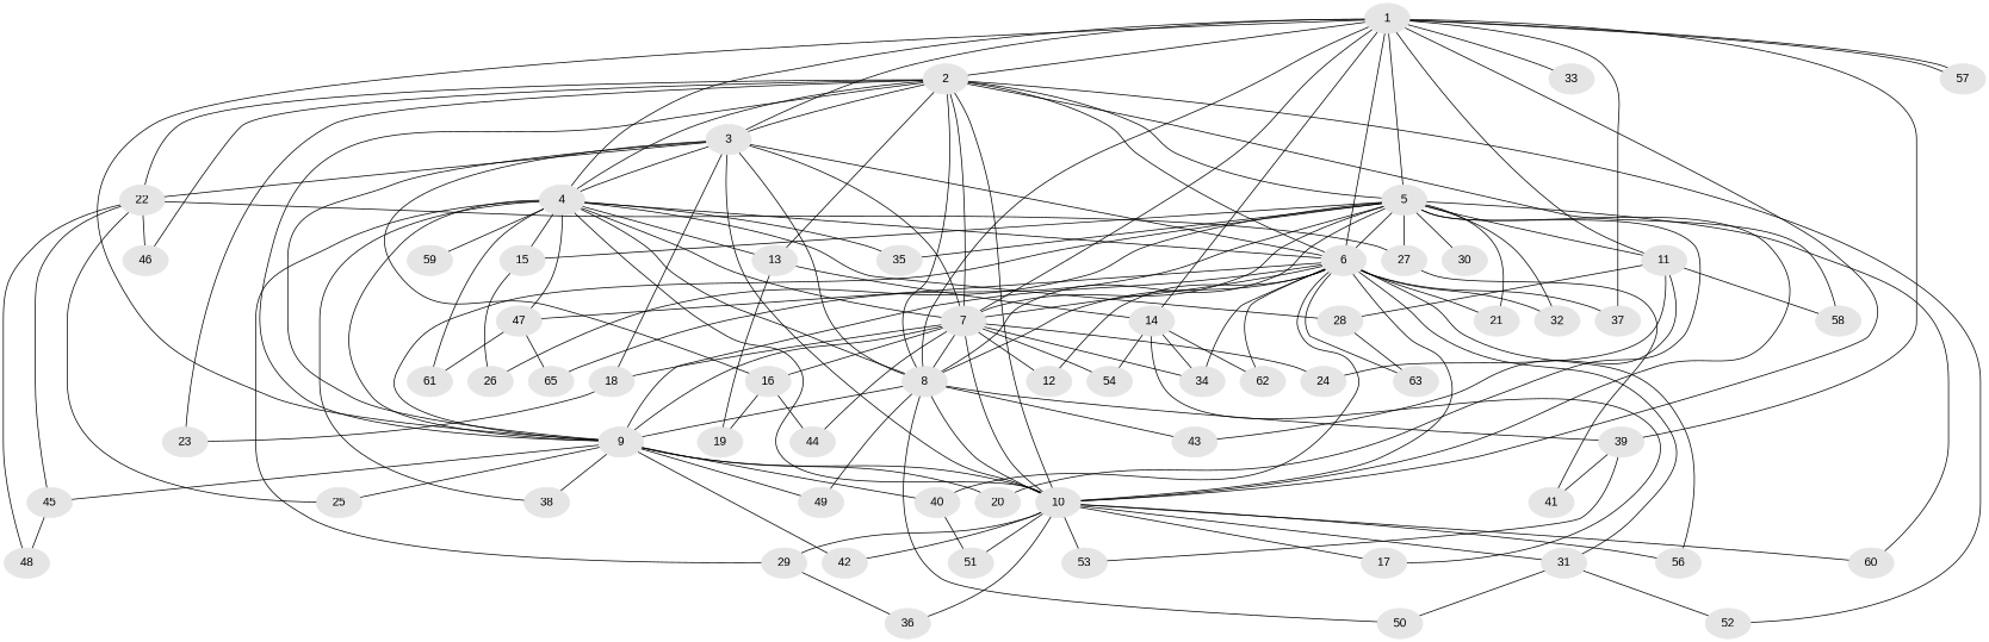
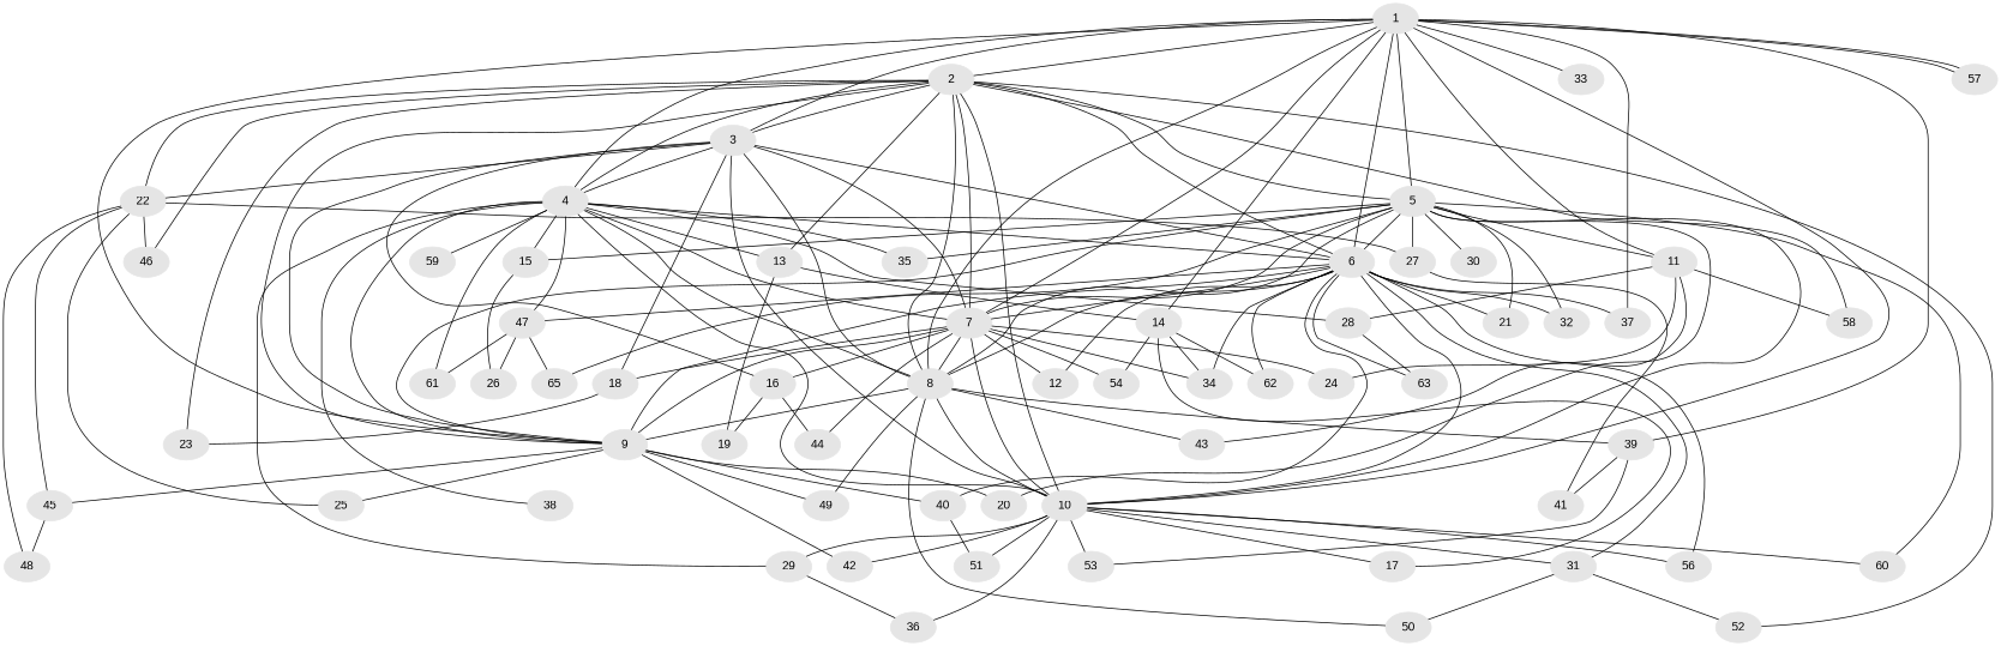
  graph {
    fontname="Liberation Sans"
    node [color=gray90 fontname="Liberation Sans" style=filled]
    edge [fontname="Liberation Sans"]
    1
    2
    3
    4
    5
    6
    7
    8
    9
    10
    11
    14
    33
    37
    39
    57
    13
    22
    23
    46
    52
    58
    16
    18
    15
    28
    29
    35
    38
    47
    59
    61
    30
    20
    21
    26
    27
    32
    n39 [label=65]
    60
    12
    31
    40
    56
    62
    63
    34
    24
    44
    54
    43
    49
    50
    25
    42
    45
    17
    36
    51
    53
    41
    19
    48
    1 -- 2
    1 -- 3
    1 -- 4
    1 -- 5
    1 -- 6
    1 -- 7
    1 -- 8
    1 -- 9
    1 -- 10
    1 -- 11
    1 -- 14
    1 -- 33
    1 -- 37
    1 -- 39
    1 -- 57
    1 -- 57
    2 -- 3
    2 -- 4
    2 -- 5
    2 -- 6
    2 -- 7
    2 -- 8
    2 -- 9
    2 -- 10
    2 -- 13
    2 -- 22
    2 -- 23
    2 -- 46
    2 -- 52
    2 -- 58
    3 -- 4
    3 -- 6
    3 -- 7
    3 -- 8
    3 -- 9
    3 -- 10
    3 -- 22
    3 -- 16
    3 -- 18
    4 -- 6
    4 -- 7
    4 -- 8
    4 -- 9
    4 -- 10
    4 -- 13
    4 -- 15
    4 -- 28
    4 -- 29
    4 -- 35
    4 -- 38
    4 -- 47
    4 -- 59
    4 -- 61
    5 -- 6
    5 -- 7
    5 -- 8
    5 -- 9
    5 -- 10
    5 -- 11
    5 -- 15
    5 -- 35
    5 -- 30
    5 -- 20
    5 -- 21
-   5 -- 26
+   47 -- 26
    5 -- 27
    5 -- 32
    5 -- n39
    5 -- 60
    6 -- 7
    6 -- 8
    6 -- 9
    6 -- 10
    6 -- 37
    6 -- 47
    6 -- 21
    6 -- 32
    6 -- 12
    6 -- 31
    6 -- 40
    6 -- 56
    6 -- 62
    6 -- 63
    6 -- 34
    7 -- 8
    7 -- 9
    7 -- 10
    7 -- 16
    7 -- 18
    7 -- 12
    7 -- 34
    7 -- 24
    7 -- 44
    7 -- 54
    8 -- 9
    8 -- 10
    8 -- 39
    8 -- 43
    8 -- 49
    8 -- 50
-   9 -- 10
-   9 -- 38
    9 -- 20
    9 -- 40
    9 -- 49
    9 -- 25
    9 -- 42
    9 -- 45
    10 -- 29
    10 -- 60
    10 -- 31
    10 -- 56
    10 -- 42
    10 -- 17
    10 -- 36
    10 -- 51
    10 -- 53
    11 -- 58
    11 -- 28
    11 -- 24
    11 -- 43
    14 -- 62
    14 -- 34
    14 -- 54
    14 -- 17
    39 -- 53
    39 -- 41
    13 -- 14
    13 -- 19
    22 -- 46
    22 -- 27
    22 -- 25
    22 -- 45
    22 -- 48
    16 -- 44
    16 -- 19
    18 -- 23
    15 -- 26
    28 -- 63
    29 -- 36
    47 -- 61
    47 -- n39
    27 -- 41
    31 -- 52
    31 -- 50
    40 -- 51
    45 -- 48
  }
